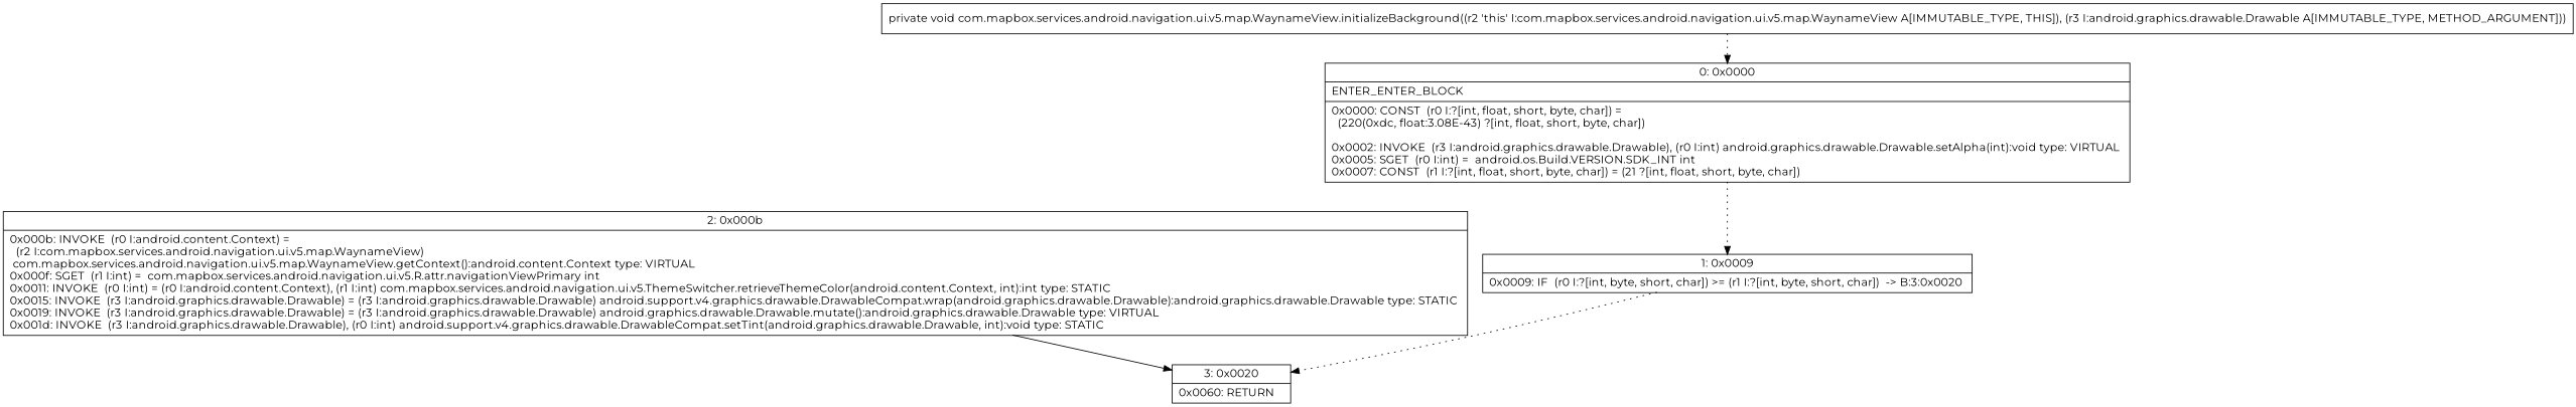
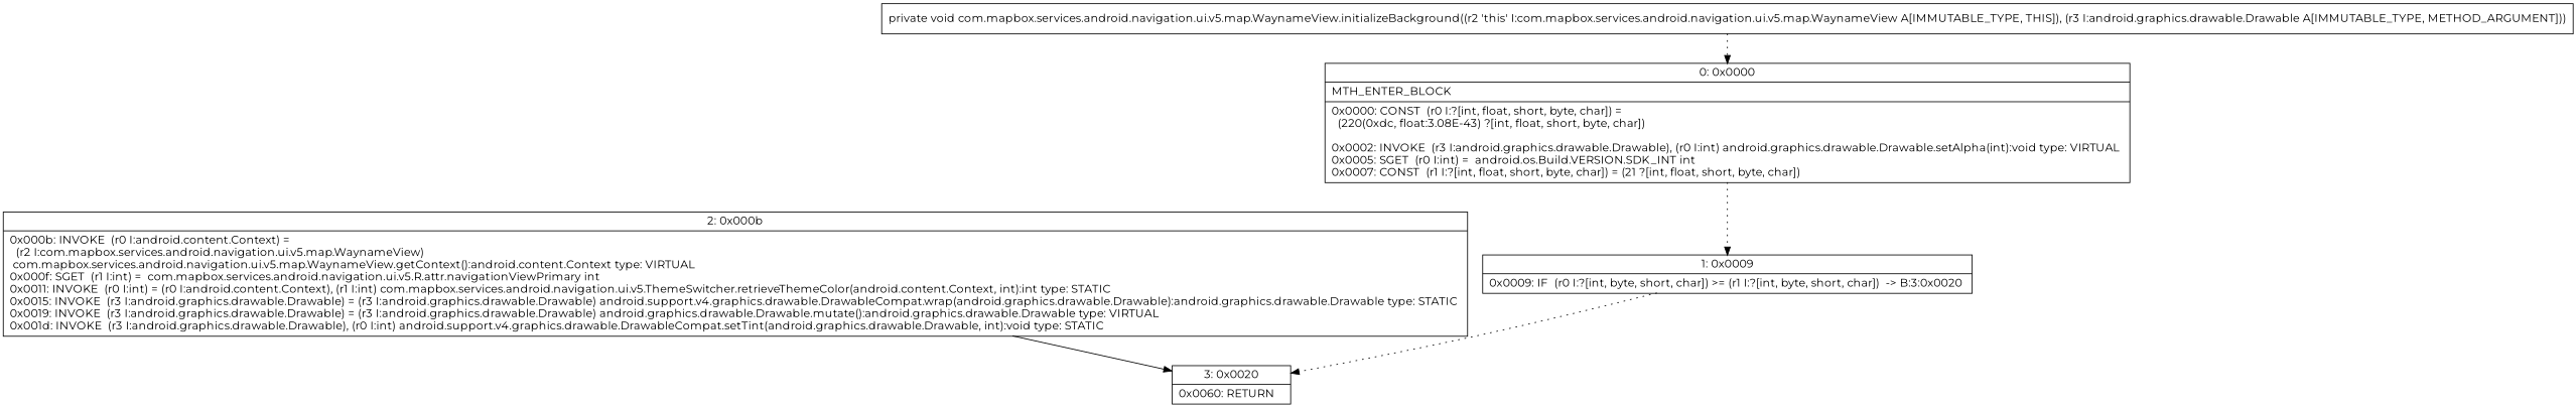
  digraph {
    fontname=Montserrat
    node [fontname=Montserrat shape=record]
    edge [fontname=Montserrat style=dotted]
-   n1 [label="{0\:\ 0x0000|ENTER_ENTER_BLOCK\l|0x0000: CONST  (r0 I:?[int, float, short, byte, char]) = \l  (220(0xdc, float:3.08E\-43) ?[int, float, short, byte, char])\l \l0x0002: INVOKE  (r3 I:android.graphics.drawable.Drawable), (r0 I:int) android.graphics.drawable.Drawable.setAlpha(int):void type: VIRTUAL \l0x0005: SGET  (r0 I:int) =  android.os.Build.VERSION.SDK_INT int \l0x0007: CONST  (r1 I:?[int, float, short, byte, char]) = (21 ?[int, float, short, byte, char]) \l}"]
+   n1 [label="{0\:\ 0x0000|MTH_ENTER_BLOCK\l|0x0000: CONST  (r0 I:?[int, float, short, byte, char]) = \l  (220(0xdc, float:3.08E\-43) ?[int, float, short, byte, char])\l \l0x0002: INVOKE  (r3 I:android.graphics.drawable.Drawable), (r0 I:int) android.graphics.drawable.Drawable.setAlpha(int):void type: VIRTUAL \l0x0005: SGET  (r0 I:int) =  android.os.Build.VERSION.SDK_INT int \l0x0007: CONST  (r1 I:?[int, float, short, byte, char]) = (21 ?[int, float, short, byte, char]) \l}"]
    n2 [label="{1\:\ 0x0009|0x0009: IF  (r0 I:?[int, byte, short, char]) \>= (r1 I:?[int, byte, short, char])  \-\> B:3:0x0020 \l}"]
    n3 [label="{3\:\ 0x0020|0x0060: RETURN   \l}"]
    n4 [label="{2\:\ 0x000b|0x000b: INVOKE  (r0 I:android.content.Context) = \l  (r2 I:com.mapbox.services.android.navigation.ui.v5.map.WaynameView)\l com.mapbox.services.android.navigation.ui.v5.map.WaynameView.getContext():android.content.Context type: VIRTUAL \l0x000f: SGET  (r1 I:int) =  com.mapbox.services.android.navigation.ui.v5.R.attr.navigationViewPrimary int \l0x0011: INVOKE  (r0 I:int) = (r0 I:android.content.Context), (r1 I:int) com.mapbox.services.android.navigation.ui.v5.ThemeSwitcher.retrieveThemeColor(android.content.Context, int):int type: STATIC \l0x0015: INVOKE  (r3 I:android.graphics.drawable.Drawable) = (r3 I:android.graphics.drawable.Drawable) android.support.v4.graphics.drawable.DrawableCompat.wrap(android.graphics.drawable.Drawable):android.graphics.drawable.Drawable type: STATIC \l0x0019: INVOKE  (r3 I:android.graphics.drawable.Drawable) = (r3 I:android.graphics.drawable.Drawable) android.graphics.drawable.Drawable.mutate():android.graphics.drawable.Drawable type: VIRTUAL \l0x001d: INVOKE  (r3 I:android.graphics.drawable.Drawable), (r0 I:int) android.support.v4.graphics.drawable.DrawableCompat.setTint(android.graphics.drawable.Drawable, int):void type: STATIC \l}"]
    n5 [label="{private void com.mapbox.services.android.navigation.ui.v5.map.WaynameView.initializeBackground((r2 'this' I:com.mapbox.services.android.navigation.ui.v5.map.WaynameView A[IMMUTABLE_TYPE, THIS]), (r3 I:android.graphics.drawable.Drawable A[IMMUTABLE_TYPE, METHOD_ARGUMENT])) }"]
    n1 -> n2
    n2 -> n3
    n4 -> n3 [style=solid]
    n5 -> n1
  }
